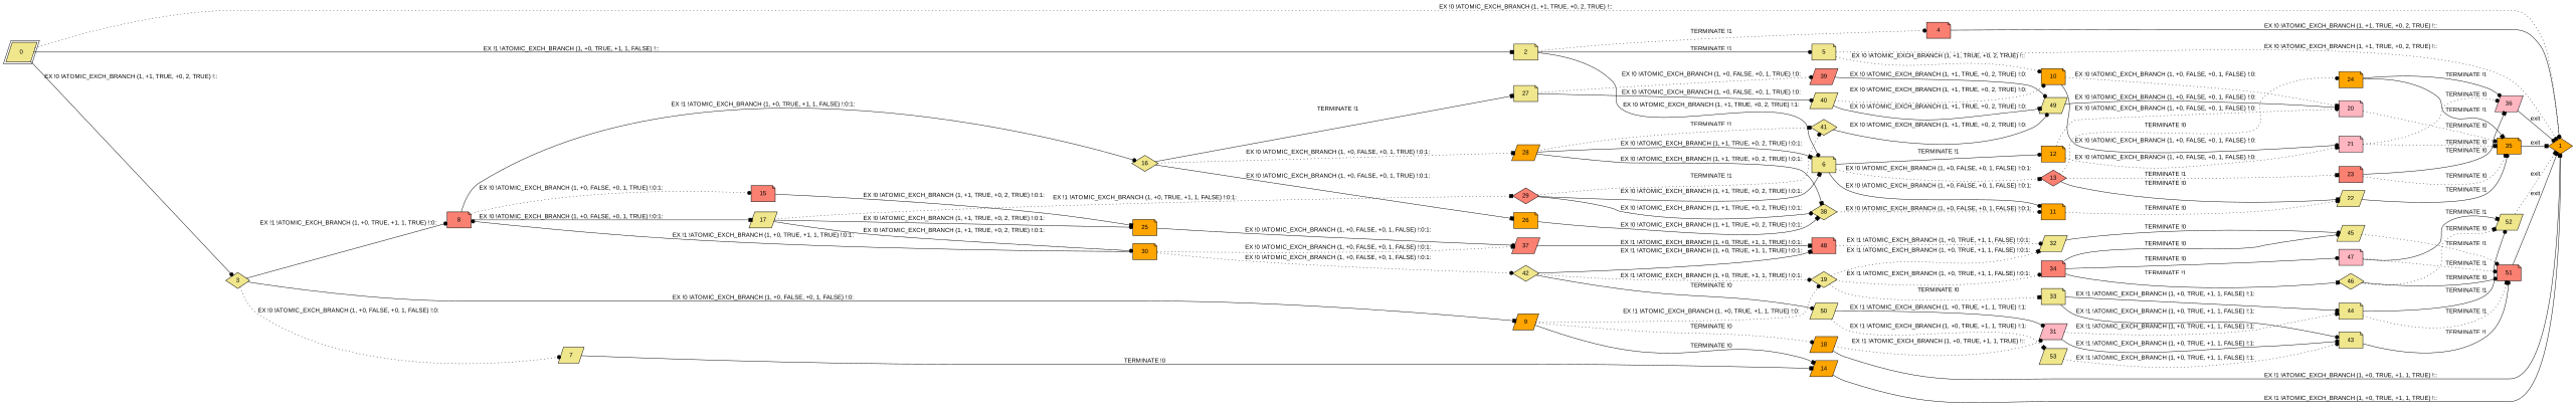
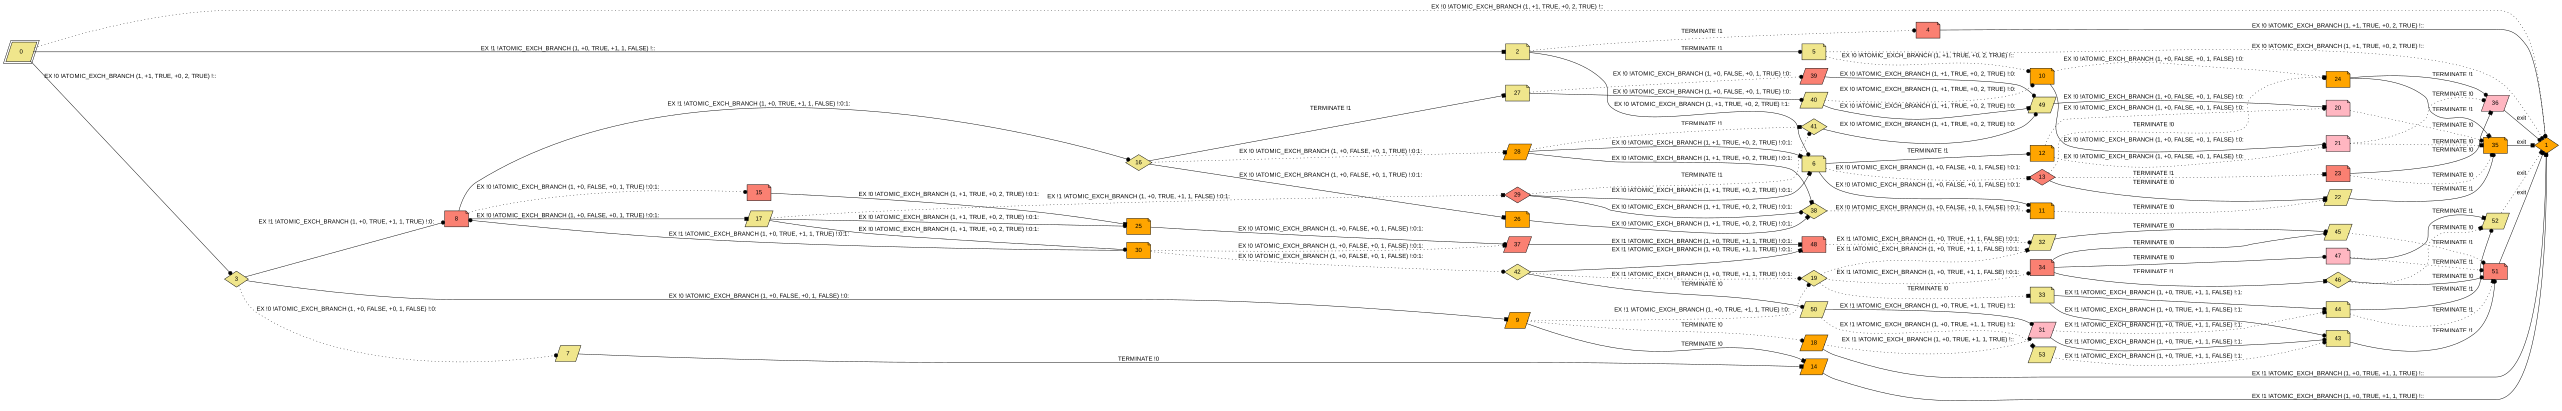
  digraph {
    fontname="Liberation Sans"
    rankdir=LR
    node [fillcolor=khaki fontname="Liberation Sans" shape=note style=filled]
    edge [arrowhead=dot fontname="Liberation Sans" style=solid]
    0 [peripheries=2 shape=parallelogram]
    1 [fillcolor=orange shape=diamond]
    2
    3 [shape=diamond]
    4 [fillcolor=salmon]
    5
    6
    7 [shape=parallelogram]
    8 [fillcolor=salmon]
    9 [fillcolor=orange shape=parallelogram]
    10 [fillcolor=orange]
    11 [fillcolor=orange]
    12 [fillcolor=orange]
    13 [fillcolor=salmon shape=diamond]
    14 [fillcolor=orange shape=parallelogram]
    15 [fillcolor=salmon]
    16 [shape=diamond]
    17 [shape=parallelogram]
    18 [fillcolor=orange shape=parallelogram]
    19 [shape=diamond]
    20 [fillcolor=lightpink]
    21 [fillcolor=lightpink]
    22 [shape=parallelogram]
    23 [fillcolor=salmon]
    24 [fillcolor=orange]
    25 [fillcolor=orange]
    26 [fillcolor=orange]
    27
    28 [fillcolor=orange shape=parallelogram]
    29 [fillcolor=salmon shape=diamond]
    30 [fillcolor=orange]
    31 [fillcolor=lightpink shape=parallelogram]
    32 [shape=parallelogram]
    33
    34 [fillcolor=salmon]
    35 [fillcolor=orange]
    36 [fillcolor=lightpink shape=parallelogram]
    37 [fillcolor=salmon shape=parallelogram]
    38 [shape=diamond]
    39 [fillcolor=salmon shape=parallelogram]
    40 [shape=parallelogram]
    41 [shape=diamond]
    42 [shape=diamond]
    43
    44
    45 [shape=parallelogram]
    46 [shape=diamond]
    47 [fillcolor=lightpink]
    48 [fillcolor=salmon]
    49 [shape=parallelogram]
    50 [shape=parallelogram]
    51 [fillcolor=salmon]
    52 [shape=parallelogram]
    53 [shape=parallelogram]
    0 -> 1 [label="EX !0 !ATOMIC_EXCH_BRANCH (1, +1, TRUE, +0, 2, TRUE) !::" style=dotted]
    0 -> 2 [arrowhead=box label="EX !1 !ATOMIC_EXCH_BRANCH (1, +0, TRUE, +1, 1, FALSE) !::"]
    0 -> 3 [label="EX !0 !ATOMIC_EXCH_BRANCH (1, +1, TRUE, +0, 2, TRUE) !::"]
    2 -> 4 [label="TERMINATE !1" style=dotted]
    2 -> 5 [label="TERMINATE !1"]
    2 -> 6 [label="EX !0 !ATOMIC_EXCH_BRANCH (1, +1, TRUE, +0, 2, TRUE) !:1:"]
    3 -> 7 [label="EX !0 !ATOMIC_EXCH_BRANCH (1, +0, FALSE, +0, 1, FALSE) !:0:" style=dotted]
    3 -> 8 [label="EX !1 !ATOMIC_EXCH_BRANCH (1, +0, TRUE, +1, 1, TRUE) !:0:"]
    3 -> 9 [arrowhead=box label="EX !0 !ATOMIC_EXCH_BRANCH (1, +0, FALSE, +0, 1, FALSE) !:0:"]
    4 -> 1 [label="EX !0 !ATOMIC_EXCH_BRANCH (1, +1, TRUE, +0, 2, TRUE) !::"]
    5 -> 1 [label="EX !0 !ATOMIC_EXCH_BRANCH (1, +1, TRUE, +0, 2, TRUE) !::" style=dotted]
    5 -> 10 [label="EX !0 !ATOMIC_EXCH_BRANCH (1, +1, TRUE, +0, 2, TRUE) !::" style=dotted]
    6 -> 11 [label="EX !0 !ATOMIC_EXCH_BRANCH (1, +0, FALSE, +0, 1, FALSE) !:0:1:"]
    6 -> 12 [label="TERMINATE !1"]
    6 -> 13 [arrowhead=box label="EX !0 !ATOMIC_EXCH_BRANCH (1, +0, FALSE, +0, 1, FALSE) !:0:1:" style=dotted]
    7 -> 14 [arrowhead=box label="TERMINATE !0"]
    8 -> 15 [label="EX !0 !ATOMIC_EXCH_BRANCH (1, +0, FALSE, +0, 1, TRUE) !:0:1:" style=dotted]
    8 -> 16 [label="EX !1 !ATOMIC_EXCH_BRANCH (1, +0, TRUE, +1, 1, FALSE) !:0:1:"]
    8 -> 17 [arrowhead=box label="EX !0 !ATOMIC_EXCH_BRANCH (1, +0, FALSE, +0, 1, TRUE) !:0:1:"]
    9 -> 14 [arrowhead=box label="TERMINATE !0"]
    9 -> 18 [label="TERMINATE !0" style=dotted]
    9 -> 19 [label="EX !1 !ATOMIC_EXCH_BRANCH (1, +0, TRUE, +1, 1, TRUE) !:0:" style=dotted]
-   10 -> 20 [arrowhead=box label="EX !0 !ATOMIC_EXCH_BRANCH (1, +0, FALSE, +0, 1, FALSE) !:0:" style=dotted]
+   10 -> 24 [arrowhead=box label="EX !0 !ATOMIC_EXCH_BRANCH (1, +0, FALSE, +0, 1, FALSE) !:0:" style=dotted]
    10 -> 21 [label="EX !0 !ATOMIC_EXCH_BRANCH (1, +0, FALSE, +0, 1, FALSE) !:0:"]
    11 -> 22 [arrowhead=box label="TERMINATE !0" style=dotted]
    12 -> 20 [label="EX !0 !ATOMIC_EXCH_BRANCH (1, +0, FALSE, +0, 1, FALSE) !:0:" style=dotted]
    12 -> 21 [arrowhead=box label="EX !0 !ATOMIC_EXCH_BRANCH (1, +0, FALSE, +0, 1, FALSE) !:0:" style=dotted]
    13 -> 22 [arrowhead=box label="TERMINATE !0"]
    13 -> 23 [arrowhead=box label="TERMINATE !1" style=dotted]
    13 -> 24 [label="TERMINATE !0" style=dotted]
    14 -> 1 [label="EX !1 !ATOMIC_EXCH_BRANCH (1, +0, TRUE, +1, 1, TRUE) !::"]
    15 -> 25 [arrowhead=box label="EX !0 !ATOMIC_EXCH_BRANCH (1, +1, TRUE, +0, 2, TRUE) !:0:1:"]
    16 -> 26 [arrowhead=box label="EX !0 !ATOMIC_EXCH_BRANCH (1, +0, FALSE, +0, 1, TRUE) !:0:1:"]
    16 -> 27 [arrowhead=box label="TERMINATE !1"]
    16 -> 28 [arrowhead=box label="EX !0 !ATOMIC_EXCH_BRANCH (1, +0, FALSE, +0, 1, TRUE) !:0:1:" style=dotted]
    17 -> 25 [label="EX !0 !ATOMIC_EXCH_BRANCH (1, +1, TRUE, +0, 2, TRUE) !:0:1:"]
    17 -> 29 [arrowhead=box label="EX !1 !ATOMIC_EXCH_BRANCH (1, +0, TRUE, +1, 1, FALSE) !:0:1:" style=dotted]
    17 -> 30 [label="EX !0 !ATOMIC_EXCH_BRANCH (1, +1, TRUE, +0, 2, TRUE) !:0:1:"]
    18 -> 1 [arrowhead=box label="EX !1 !ATOMIC_EXCH_BRANCH (1, +0, TRUE, +1, 1, TRUE) !::"]
    18 -> 31 [label="EX !1 !ATOMIC_EXCH_BRANCH (1, +0, TRUE, +1, 1, TRUE) !::" style=dotted]
    19 -> 32 [arrowhead=box label="EX !1 !ATOMIC_EXCH_BRANCH (1, +0, TRUE, +1, 1, FALSE) !:0:1:" style=dotted]
    19 -> 33 [arrowhead=box label="TERMINATE !0" style=dotted]
    19 -> 34 [label="EX !1 !ATOMIC_EXCH_BRANCH (1, +0, TRUE, +1, 1, FALSE) !:0:1:" style=dotted]
    20 -> 35 [label="TERMINATE !0" style=dotted]
    21 -> 35 [arrowhead=box label="TERMINATE !0" style=dotted]
    21 -> 36 [label="TERMINATE !0" style=dotted]
    22 -> 35 [label="TERMINATE !1"]
    23 -> 35 [label="TERMINATE !0" style=dotted]
    23 -> 36 [arrowhead=box label="TERMINATE !0"]
    24 -> 35 [arrowhead=box label="TERMINATE !1"]
    24 -> 36 [label="TERMINATE !1"]
    25 -> 37 [label="EX !0 !ATOMIC_EXCH_BRANCH (1, +0, FALSE, +0, 1, FALSE) !:0:1:"]
    26 -> 38 [arrowhead=box label="EX !0 !ATOMIC_EXCH_BRANCH (1, +1, TRUE, +0, 2, TRUE) !:0:1:"]
    27 -> 39 [label="EX !0 !ATOMIC_EXCH_BRANCH (1, +0, FALSE, +0, 1, TRUE) !:0:" style=dotted]
    27 -> 40 [label="EX !0 !ATOMIC_EXCH_BRANCH (1, +0, FALSE, +0, 1, TRUE) !:0:"]
    28 -> 6 [arrowhead=box label="EX !0 !ATOMIC_EXCH_BRANCH (1, +1, TRUE, +0, 2, TRUE) !:0:1:"]
    28 -> 38 [arrowhead=box label="EX !0 !ATOMIC_EXCH_BRANCH (1, +1, TRUE, +0, 2, TRUE) !:0:1:"]
    28 -> 41 [arrowhead=box label="TERMINATE !1" style=dotted]
    29 -> 6 [arrowhead=box label="EX !0 !ATOMIC_EXCH_BRANCH (1, +1, TRUE, +0, 2, TRUE) !:0:1:"]
    29 -> 38 [label="EX !0 !ATOMIC_EXCH_BRANCH (1, +1, TRUE, +0, 2, TRUE) !:0:1:"]
    29 -> 41 [label="TERMINATE !1" style=dotted]
    30 -> 8 [label="EX !1 !ATOMIC_EXCH_BRANCH (1, +0, TRUE, +1, 1, TRUE) !:0:1:"]
    30 -> 37 [arrowhead=box label="EX !0 !ATOMIC_EXCH_BRANCH (1, +0, FALSE, +0, 1, FALSE) !:0:1:" style=dotted]
    30 -> 42 [label="EX !0 !ATOMIC_EXCH_BRANCH (1, +0, FALSE, +0, 1, FALSE) !:0:1:" style=dotted]
    31 -> 43 [label="EX !1 !ATOMIC_EXCH_BRANCH (1, +0, TRUE, +1, 1, FALSE) !:1:"]
    31 -> 44 [arrowhead=box label="EX !1 !ATOMIC_EXCH_BRANCH (1, +0, TRUE, +1, 1, FALSE) !:1:" style=dotted]
    32 -> 45 [label="TERMINATE !0"]
    33 -> 43 [label="EX !1 !ATOMIC_EXCH_BRANCH (1, +0, TRUE, +1, 1, FALSE) !:1:"]
    33 -> 44 [label="EX !1 !ATOMIC_EXCH_BRANCH (1, +0, TRUE, +1, 1, FALSE) !:1:"]
    34 -> 45 [label="TERMINATE !0"]
    34 -> 46 [arrowhead=box label="TERMINATE !1"]
    34 -> 47 [label="TERMINATE !0"]
    35 -> 1 [arrowhead=box label=exit]
    36 -> 1 [label=exit]
    37 -> 48 [arrowhead=box label="EX !1 !ATOMIC_EXCH_BRANCH (1, +0, TRUE, +1, 1, TRUE) !:0:1:"]
    38 -> 11 [label="EX !0 !ATOMIC_EXCH_BRANCH (1, +0, FALSE, +0, 1, FALSE) !:0:1:" style=dotted]
    39 -> 49 [label="EX !0 !ATOMIC_EXCH_BRANCH (1, +1, TRUE, +0, 2, TRUE) !:0:"]
    40 -> 10 [label="EX !0 !ATOMIC_EXCH_BRANCH (1, +1, TRUE, +0, 2, TRUE) !:0:" style=dotted]
    40 -> 49 [arrowhead=box label="EX !0 !ATOMIC_EXCH_BRANCH (1, +1, TRUE, +0, 2, TRUE) !:0:"]
    41 -> 49 [label="EX !0 !ATOMIC_EXCH_BRANCH (1, +1, TRUE, +0, 2, TRUE) !:0:"]
    42 -> 19 [label="EX !1 !ATOMIC_EXCH_BRANCH (1, +0, TRUE, +1, 1, TRUE) !:0:1:" style=dotted]
    42 -> 48 [arrowhead=box label="EX !1 !ATOMIC_EXCH_BRANCH (1, +0, TRUE, +1, 1, TRUE) !:0:1:"]
    42 -> 50 [label="TERMINATE !0"]
    43 -> 51 [label="TERMINATE !1"]
    44 -> 51 [arrowhead=box label="TERMINATE !1" style=dotted]
    44 -> 52 [label="TERMINATE !1"]
    45 -> 51 [label="TERMINATE !1" style=dotted]
    46 -> 51 [label="TERMINATE !0"]
    46 -> 52 [arrowhead=box label="TERMINATE !0" style=dotted]
    47 -> 51 [label="TERMINATE !1" style=dotted]
    47 -> 52 [arrowhead=box label="TERMINATE !1"]
    48 -> 32 [label="EX !1 !ATOMIC_EXCH_BRANCH (1, +0, TRUE, +1, 1, FALSE) !:0:1:" style=dotted]
    49 -> 20 [arrowhead=box label="EX !0 !ATOMIC_EXCH_BRANCH (1, +0, FALSE, +0, 1, FALSE) !:0:"]
    50 -> 31 [label="EX !1 !ATOMIC_EXCH_BRANCH (1, +0, TRUE, +1, 1, TRUE) !:1:"]
    50 -> 53 [arrowhead=box label="EX !1 !ATOMIC_EXCH_BRANCH (1, +0, TRUE, +1, 1, TRUE) !:1:" style=dotted]
    51 -> 1 [label=exit]
    52 -> 1 [arrowhead=box label=exit style=dotted]
    53 -> 43 [label="EX !1 !ATOMIC_EXCH_BRANCH (1, +0, TRUE, +1, 1, FALSE) !:1:" style=dotted]
  }
